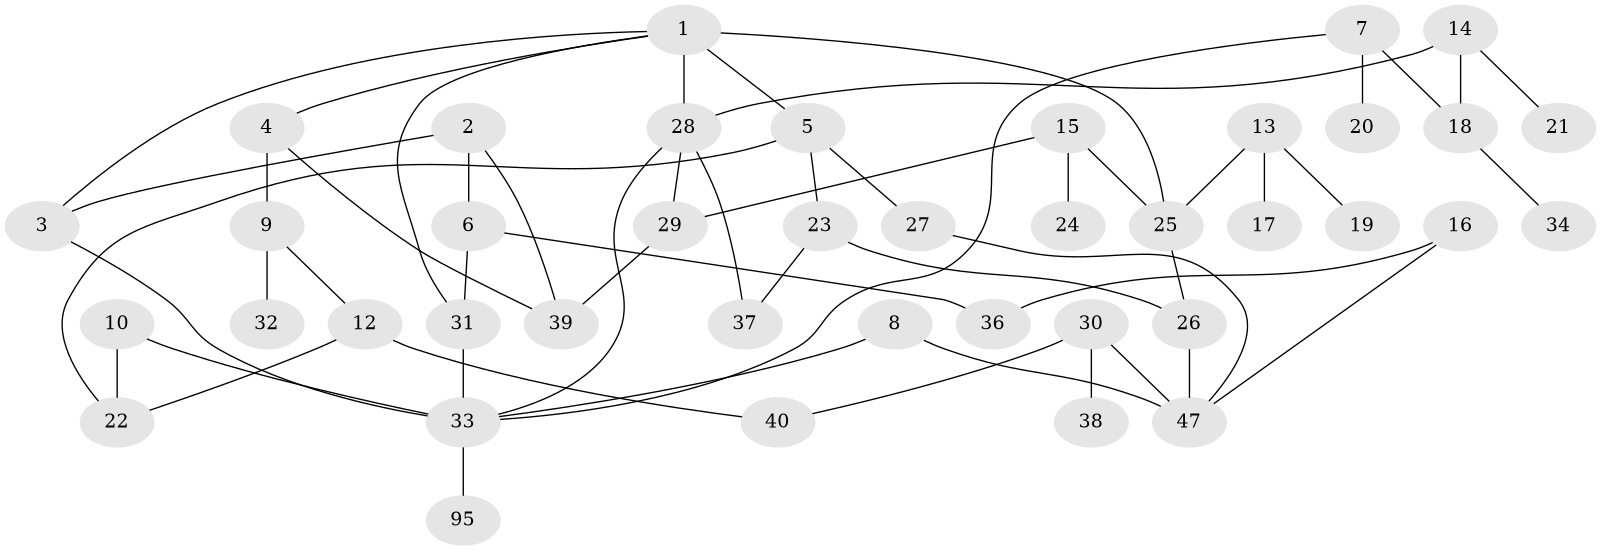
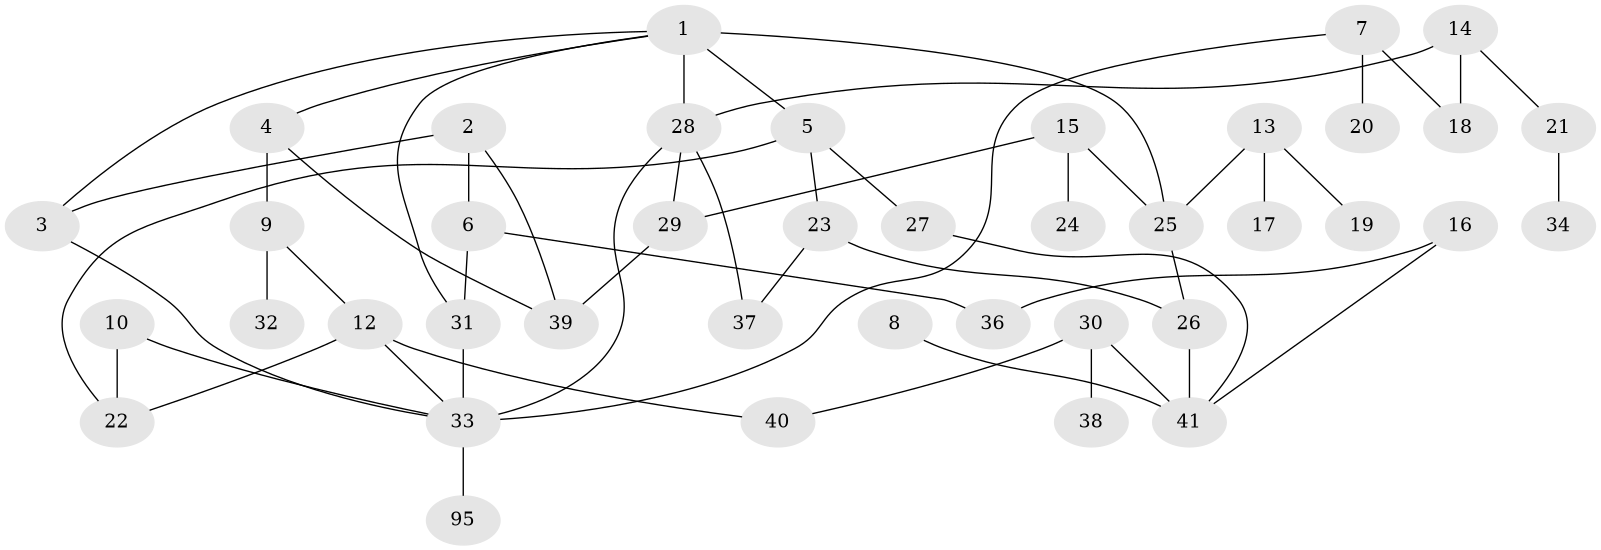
  graph {
    node [color=gray90 style=filled]
    edge [weight=1.0]
    1
    3
    4
    5
    25
    28
    31
    33
    39
    9
    22
    23
    27
    26
    29
    37
    2
    6
    36
    n20 [label=95]
    12
    32
-   41 [label=47]
+   41
    7
    18
    20
    8
    40
    10
    30
    38
    13
    17
    19
    14
    21
    34
    15
    24
    16
    1 -- 3
    1 -- 4
    1 -- 5 [weight=2.0]
    1 -- 25
    1 -- 28
    1 -- 31
    3 -- 33
    4 -- 39
    4 -- 9 [weight=2.0]
    5 -- 22
    5 -- 23
    5 -- 27 [weight=2.0]
    25 -- 26
    28 -- 33
    28 -- 29
    28 -- 37
    31 -- 33
    33 -- n20
    9 -- 12
    9 -- 32
    23 -- 26
    23 -- 37
    27 -- 41
    26 -- 41
    29 -- 39
    2 -- 3
    2 -- 39
    2 -- 6
    6 -- 31
    6 -- 36
    12 -- 22
    12 -- 40
    7 -- 33
    7 -- 18
    7 -- 20
-   8 -- 33
+   12 -- 33
    8 -- 41
    10 -- 33
    10 -- 22
    30 -- 41
    30 -- 40
    30 -- 38
    13 -- 25
    13 -- 17
    13 -- 19
    14 -- 28
    14 -- 18
    14 -- 21
-   18 -- 34
+   21 -- 34
    15 -- 25
    15 -- 29
    15 -- 24
    16 -- 36
    16 -- 41
  }
